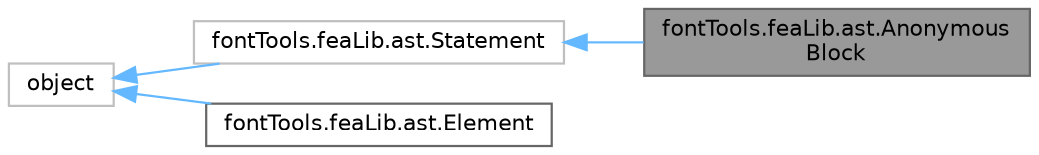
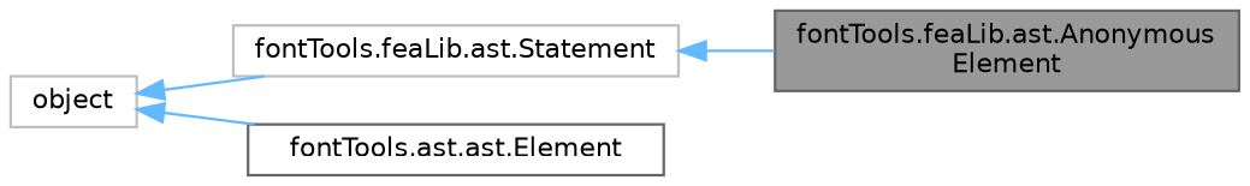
  digraph {
    rankdir=LR
    node [color=gray40 fillcolor=white fontname=Helvetica fontsize=10 shape=box style=filled]
    edge [color=steelblue1 dir=back fontname=Helvetica fontsize=10 labelfontname=Helvetica labelfontsize=10 style=solid]
-   n1 [fillcolor=grey60 fontcolor=black height=0.2 label="fontTools.feaLib.ast.Anonymous\lBlock" width=0.4]
+   n1 [fillcolor=grey60 fontcolor=black height=0.2 label="fontTools.feaLib.ast.Anonymous\lElement" width=0.4]
    n2 [color=grey75 height=0.2 label="fontTools.feaLib.ast.Statement" width=0.4]
-   n3 [height=0.2 label="fontTools.feaLib.ast.Element" width=0.4]
+   n3 [height=0.2 label="fontTools.ast.ast.Element" width=0.4]
    n4 [color=grey75 height=0.2 label=object width=0.4]
    n2 -> n1
    n4 -> n2
    n4 -> n3
  }
